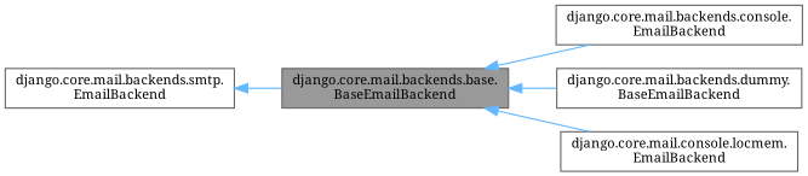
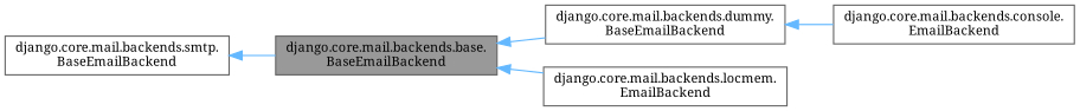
  digraph {
    fontname="Noto Serif"
    rankdir=LR
    node [color=gray40 fillcolor=white fontname="Noto Serif" fontsize=10 shape=box style=filled]
    edge [color=steelblue1 dir=back fontname="Noto Serif" fontsize=10 labelfontname=Helvetica labelfontsize=10 style=solid]
    n1 [fillcolor=grey60 fontcolor=black height=0.2 label="django.core.mail.backends.base.\lBaseEmailBackend" width=0.4]
    n2 [height=0.2 label="django.core.mail.backends.console.\lEmailBackend" width=0.4]
    n3 [height=0.2 label="django.core.mail.backends.dummy.\lBaseEmailBackend" width=0.4]
-   n4 [height=0.2 label="django.core.mail.console.locmem.\lEmailBackend" width=0.4]
-   n5 [height=0.2 label="django.core.mail.backends.smtp.\lEmailBackend" width=0.4]
-   n1 -> n2
+   n4 [height=0.2 label="django.core.mail.backends.locmem.\lEmailBackend" width=0.4]
+   n5 [height=0.2 label="django.core.mail.backends.smtp.\lBaseEmailBackend" width=0.4]
+   n3 -> n2
    n1 -> n3
    n1 -> n4
    n5 -> n1
  }
